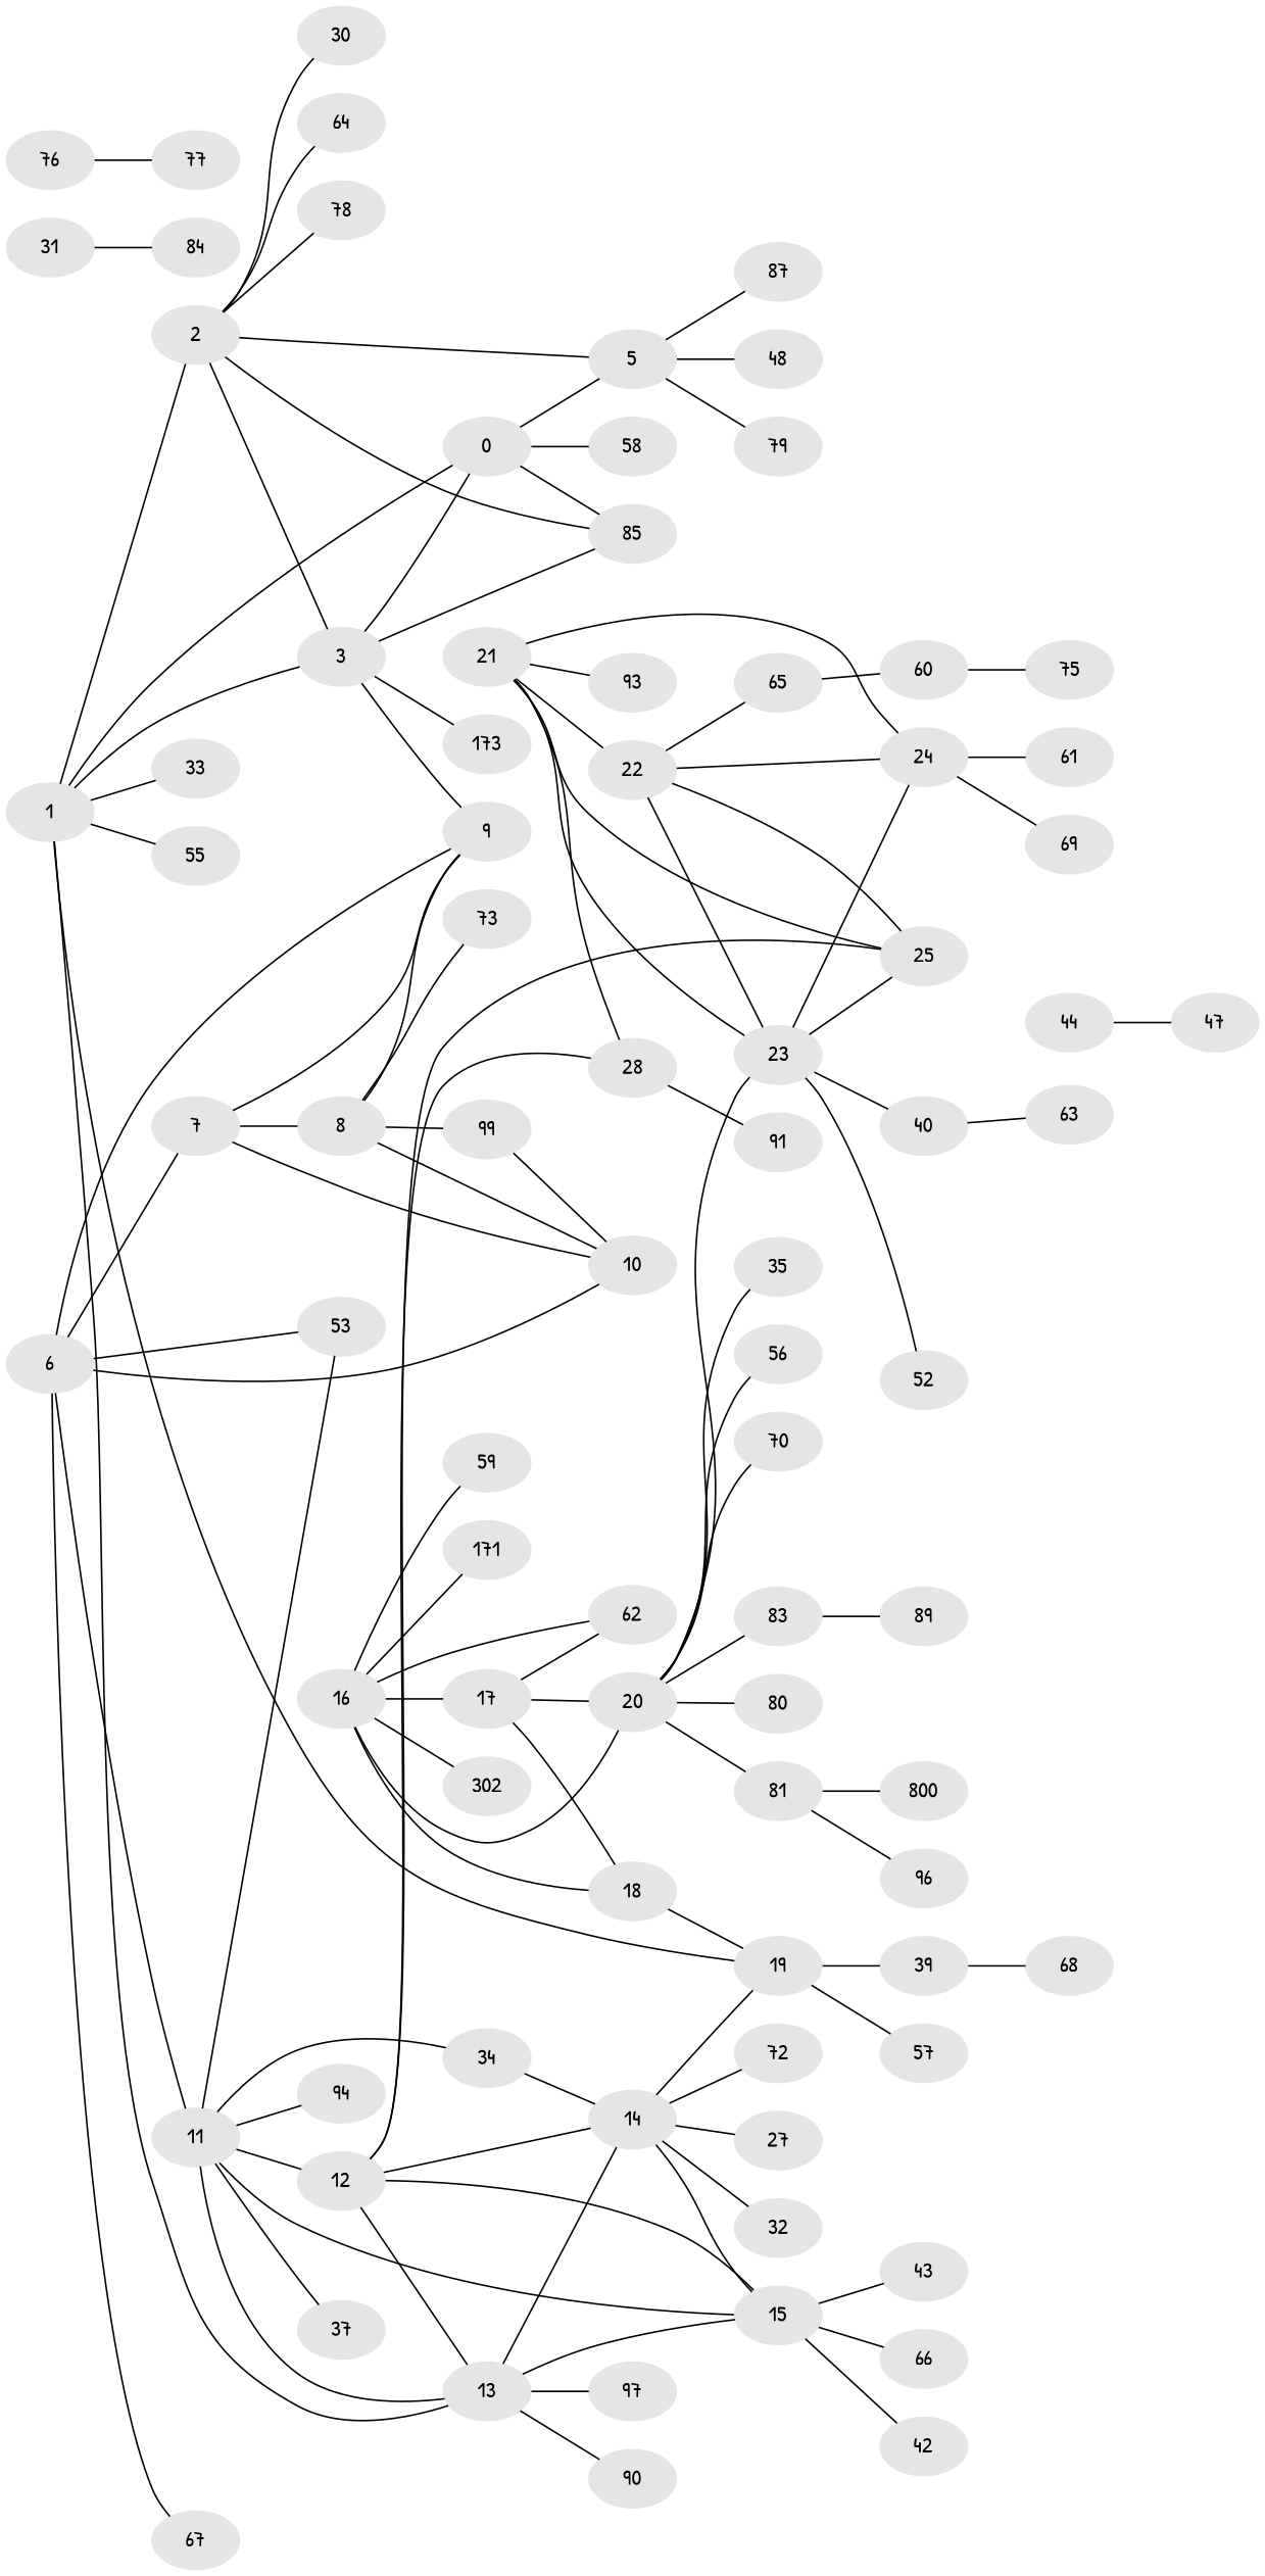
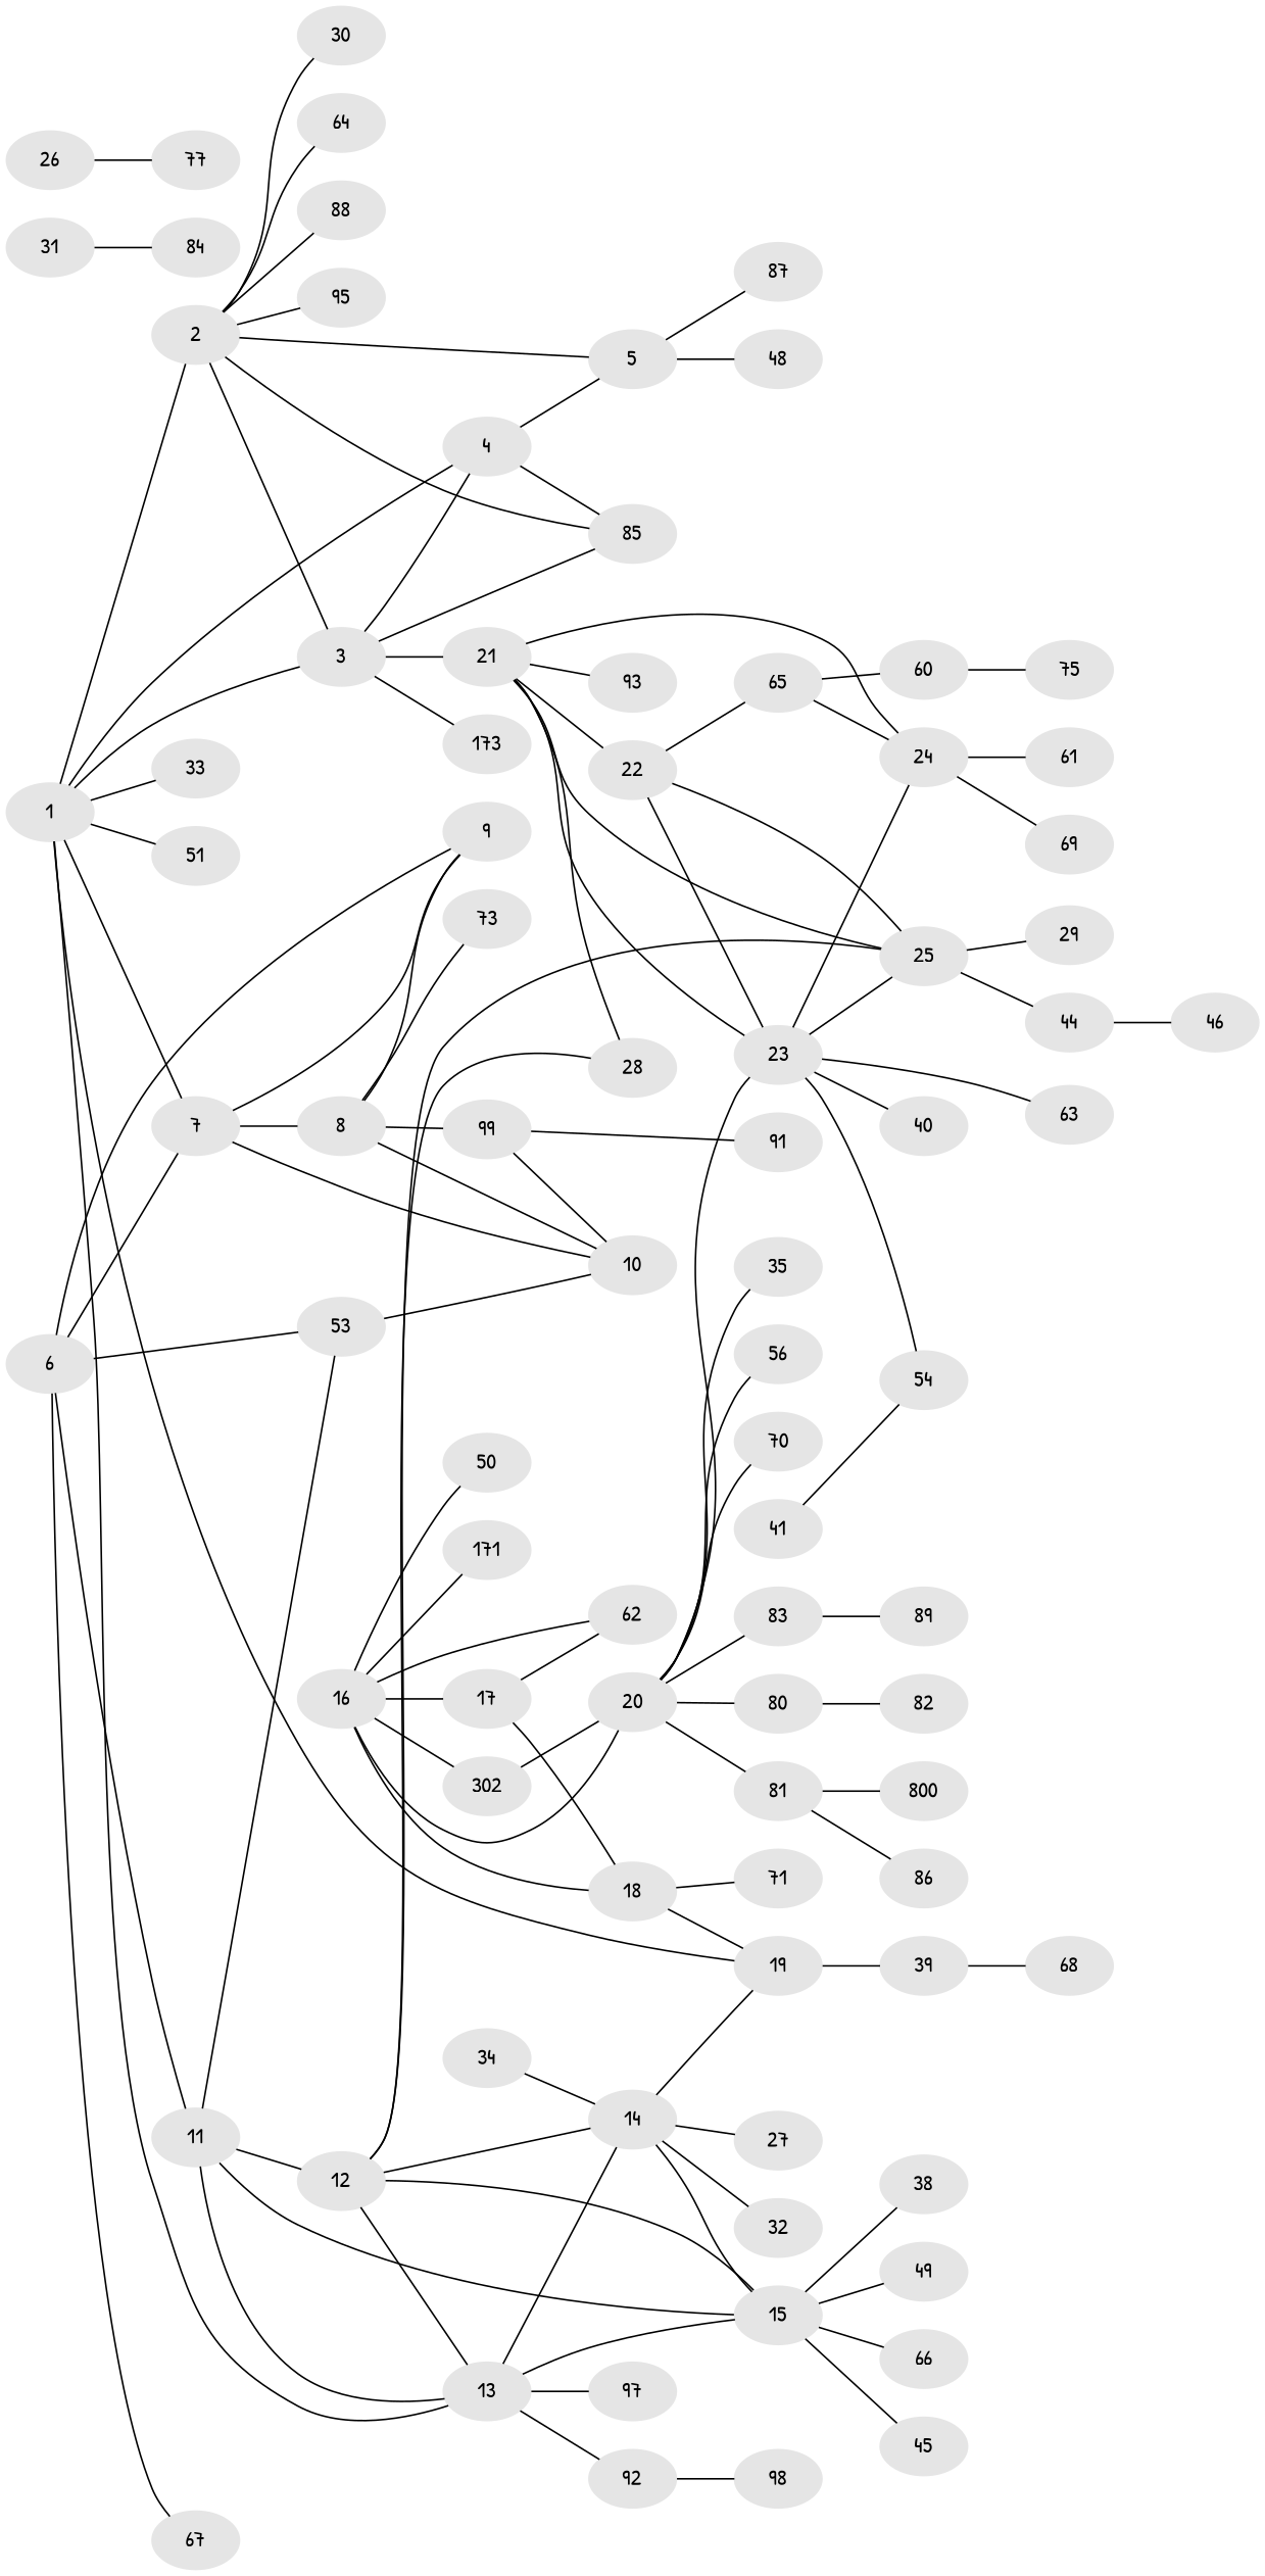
  graph {
    fontname="Patrick Hand"
    rankdir=LR
    node [color=gray90 fontname="Patrick Hand" style=filled]
    edge [fontname="Patrick Hand"]
    1
    2
    3
-   4 [label=0]
+   4
    7
    13
    19
    33
-   55
+   55 [label=51]
    5
    30
    64
-   88 [label=78]
+   88
+   95
    85
    21
    n17 [label=173]
-   58
    48
-   79
    87
    8
    9
    10
    14
    15
-   92 [label=90]
+   92
    97
    39
-   57
    31
    84
    24
    28
    25
    23
    22
    93
    6
    11
    53
    67
    73
    99
    12
    34
-   37
-   94
    17
    18
    20
    62
    61
    69
    27
    32
-   72
-   49 [label=43]
+   38
+   49
    66
-   45 [label=42]
+   45
    91
+   29
    44
+   98
    16
-   59
+   59 [label=50]
    n68 [label=171]
    n69 [label=302]
+   71
    35
    56
    70
    80
    81
    83
    68
    40
    63
-   52
-   86 [label=96]
+   52 [label=54]
+   82
+   86
    n83 [label=800]
    89
    65
    60
    75
-   47
-   76
+   41
+   47 [label=46]
+   76 [label=26]
    77
    1 -- 2
    1 -- 3
    1 -- 4
+   1 -- 7
    1 -- 13
    1 -- 19
    1 -- 33
    1 -- 55
    2 -- 3
    2 -- 5
    2 -- 30
    2 -- 64
    2 -- 88
+   2 -- 95
    2 -- 85
    3 -- 4
    3 -- 85
-   3 -- 9
+   3 -- 21
    3 -- n17
    4 -- 5
    4 -- 85
-   4 -- 58
    7 -- 8
    7 -- 9
    7 -- 10
    13 -- 14
    13 -- 15
    13 -- 92
    13 -- 97
    19 -- 39
-   19 -- 57
    5 -- 48
-   5 -- 79
    5 -- 87
    21 -- 24
    21 -- 28
    21 -- 25
    21 -- 23
    21 -- 22
    21 -- 93
    8 -- 9
    8 -- 10
    8 -- 73
    8 -- 99
    14 -- 19
    14 -- 15
    14 -- 27
    14 -- 32
-   14 -- 72
+   15 -- 38
    15 -- 49
    15 -- 66
    15 -- 45
+   92 -- 98
    39 -- 68
    31 -- 84
    24 -- 61
    24 -- 69
-   28 -- 91
+   99 -- 91
+   25 -- 29
+   25 -- 44
    23 -- 24
    23 -- 25
    23 -- 40
-   40 -- 63
+   23 -- 63
    23 -- 52
-   22 -- 24
+   65 -- 24
    22 -- 25
    22 -- 23
    22 -- 65
    6 -- 7
    6 -- 9
-   6 -- 10
+   53 -- 10
    6 -- 11
    6 -- 53
    6 -- 67
    11 -- 13
    11 -- 15
    11 -- 53
    11 -- 12
-   11 -- 34
-   11 -- 37
-   11 -- 94
    99 -- 10
    12 -- 13
    12 -- 14
    12 -- 15
    12 -- 28
    12 -- 25
    34 -- 14
    17 -- 18
-   17 -- 20
+   n69 -- 20
    17 -- 62
    18 -- 19
+   18 -- 71
    20 -- 23
    20 -- 35
    20 -- 56
    20 -- 70
    20 -- 80
    20 -- 81
    20 -- 83
    44 -- 47
    16 -- 17
    16 -- 18
    16 -- 20
    16 -- 62
    16 -- 59
    16 -- n68
    16 -- n69
+   80 -- 82
    81 -- 86
    81 -- n83
    83 -- 89
    65 -- 60
    60 -- 75
+   41 -- 52
    76 -- 77
  }
